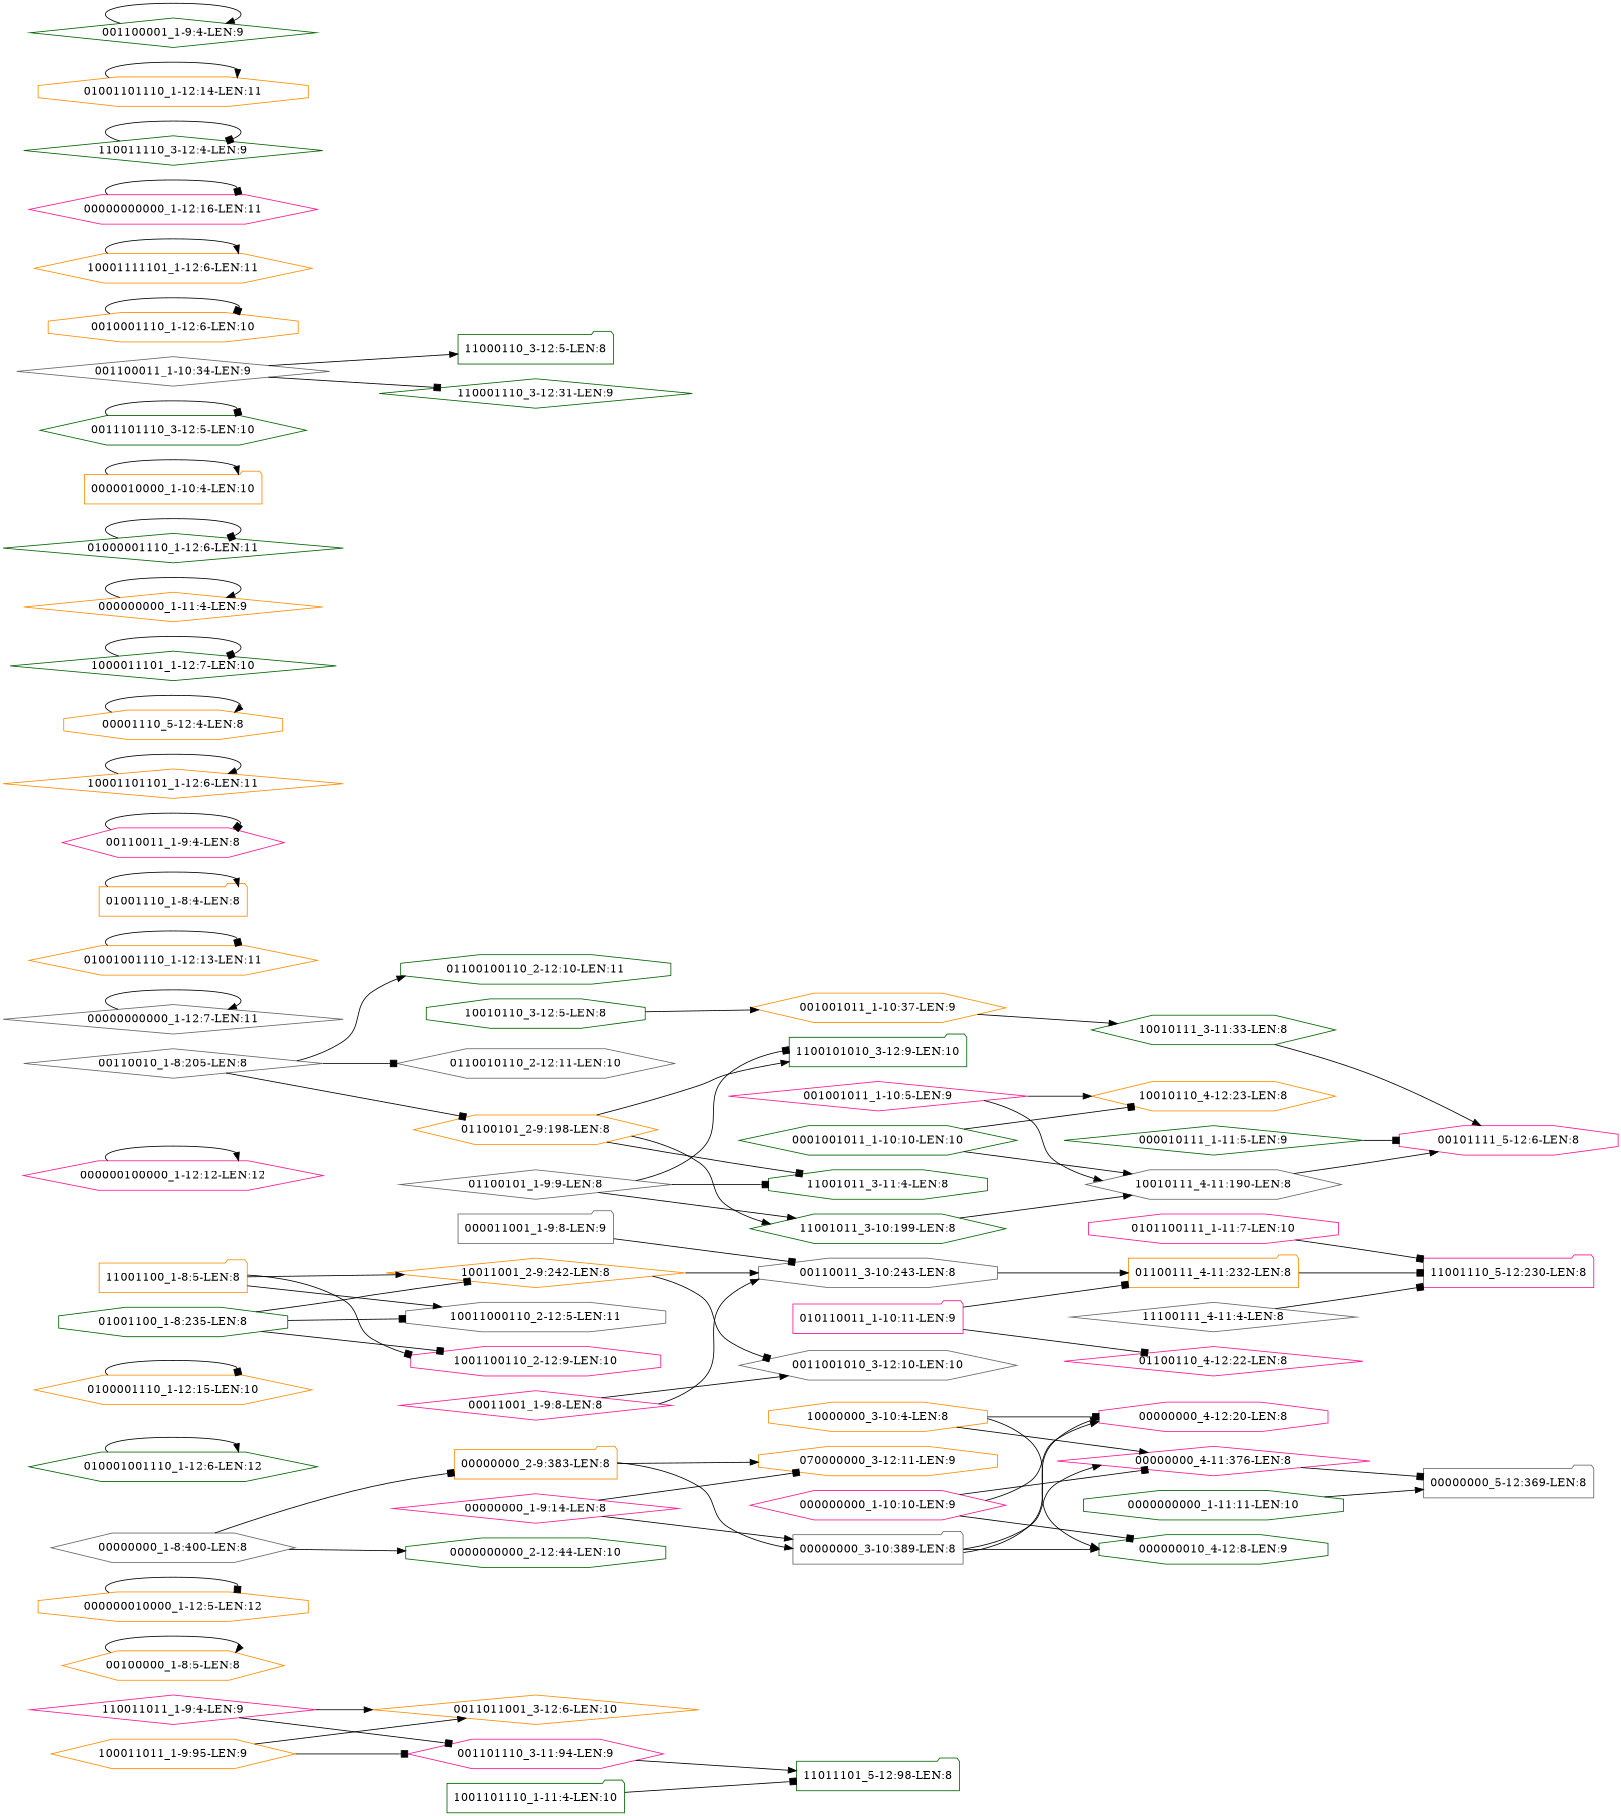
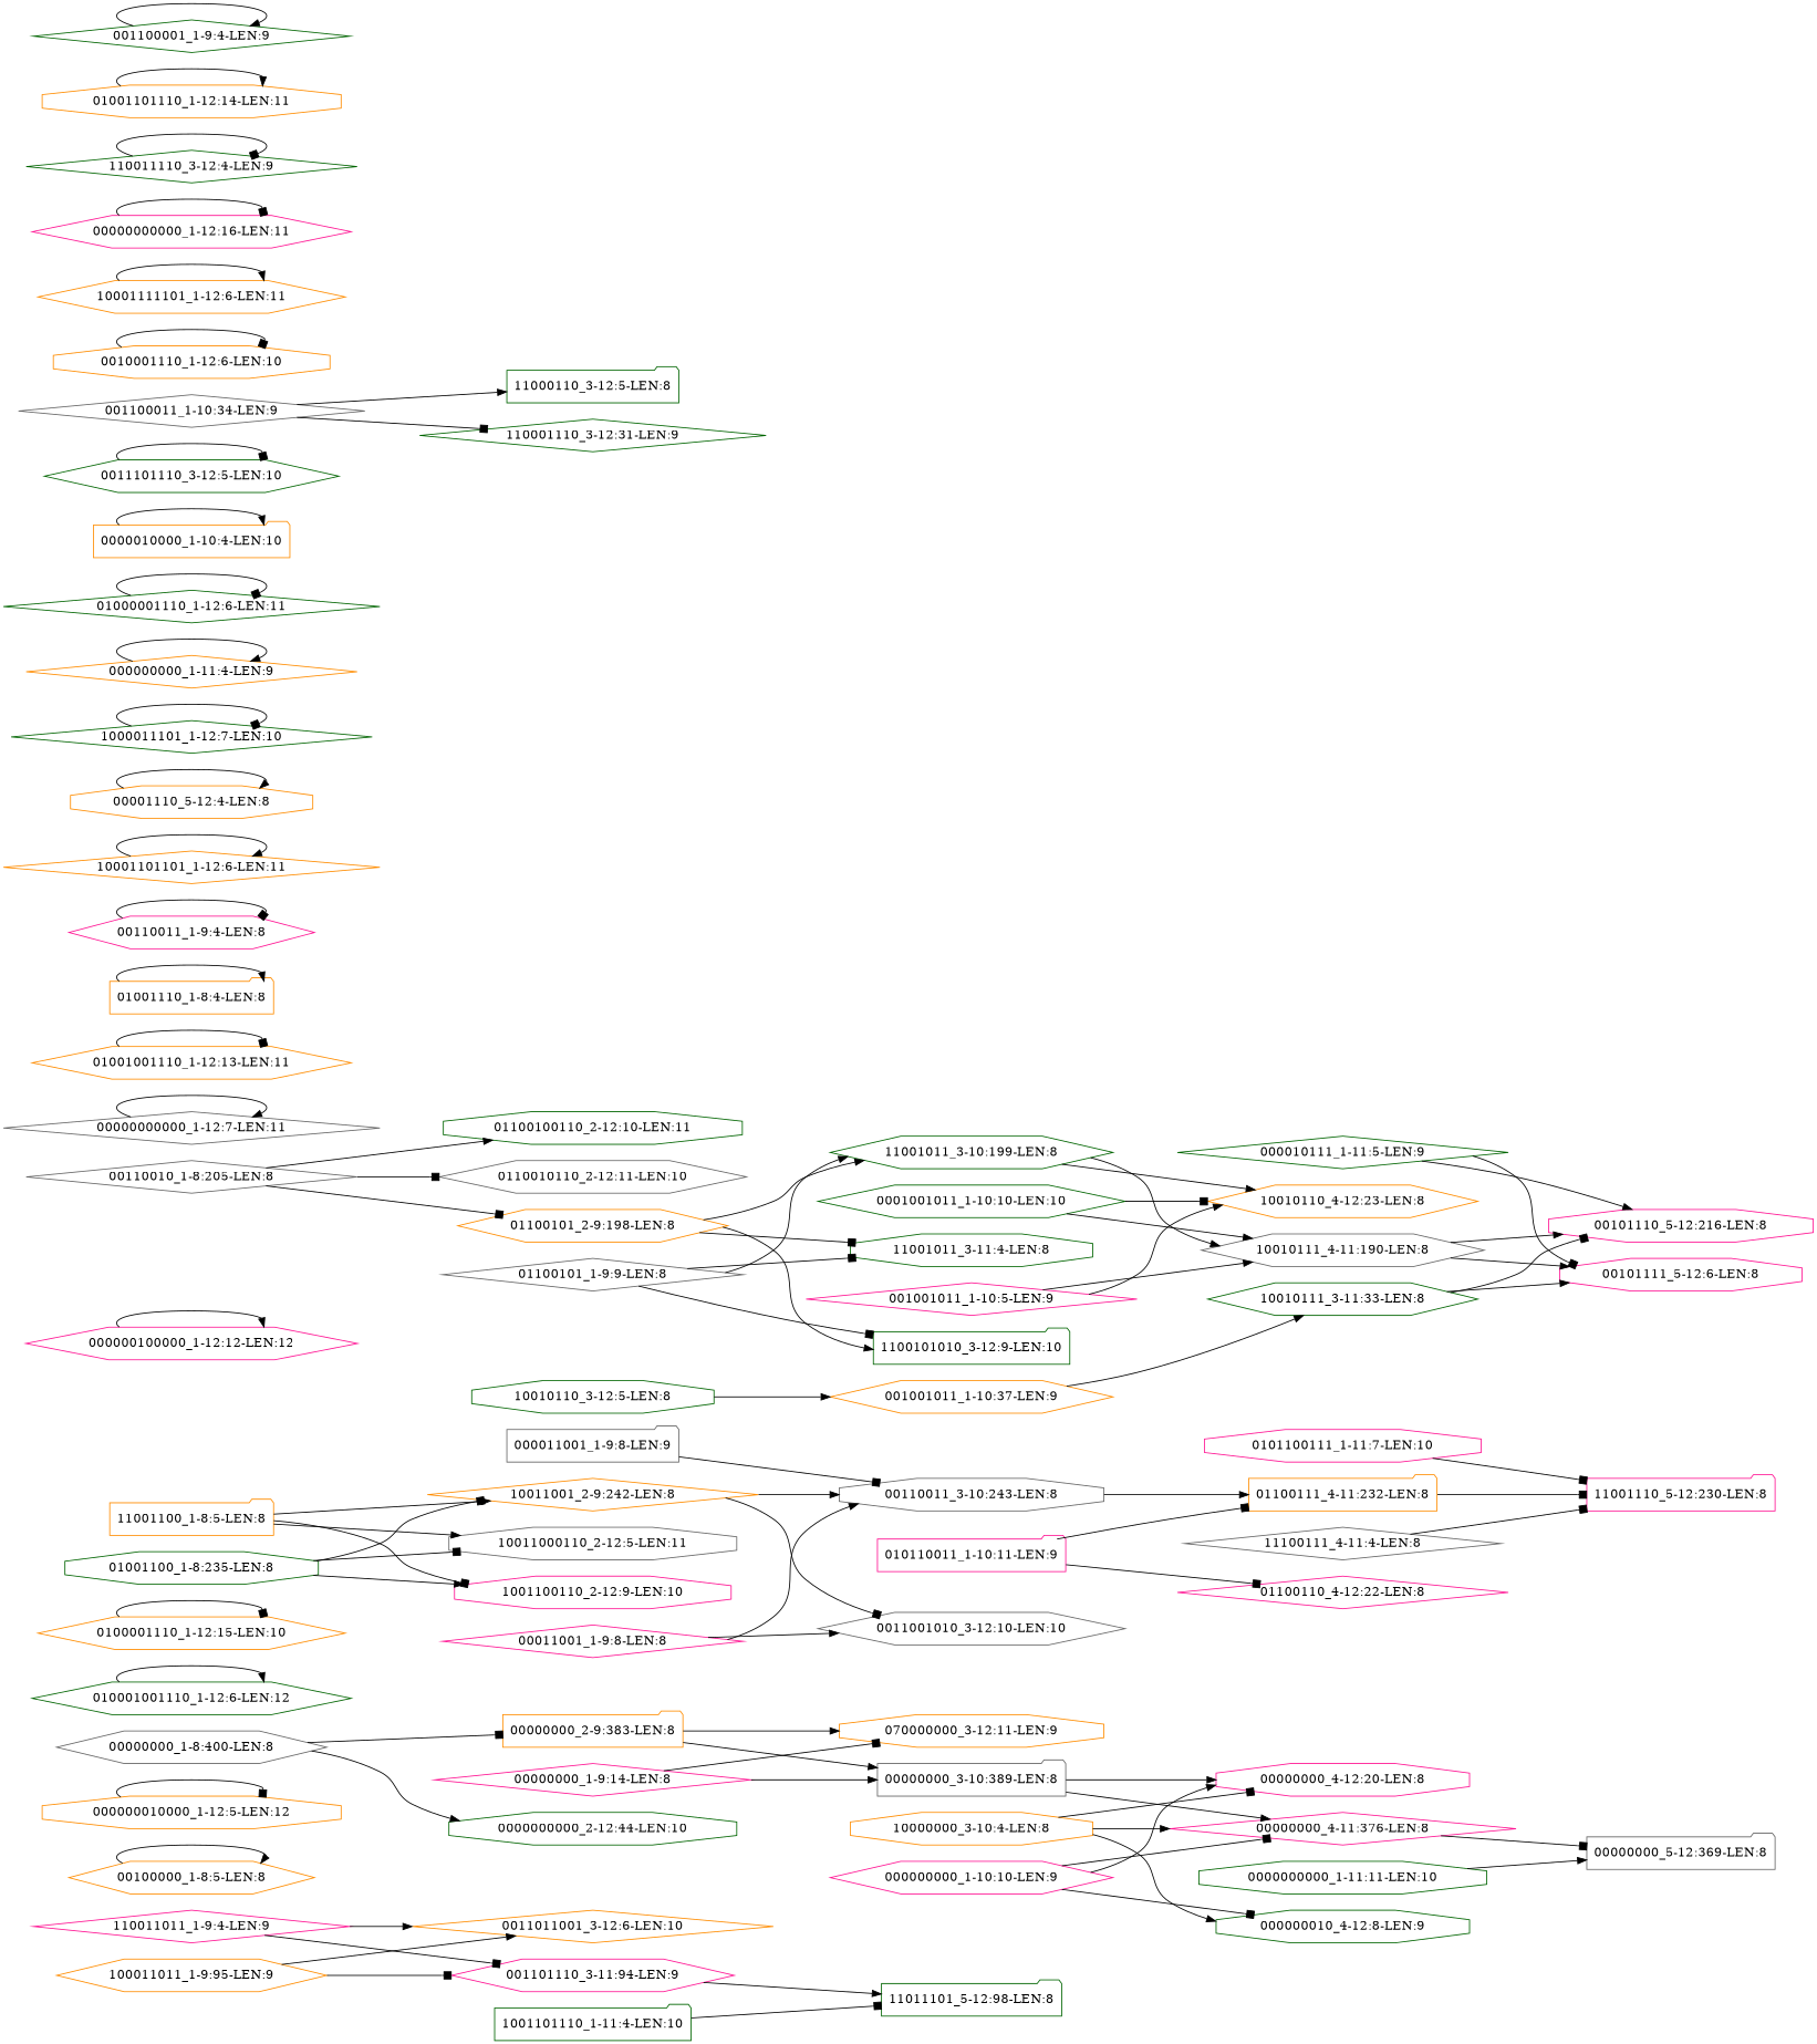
  digraph {
    rankdir=LR
    node [color=darkorange shape=hexagon]
    edge [arrowhead=normal]
    "110011011_1-9:4-LEN:9" [color=deeppink shape=diamond]
    "0011011001_3-12:6-LEN:10" [shape=diamond]
    "001101110_3-11:94-LEN:9" [color=deeppink]
    "11011101_5-12:98-LEN:8" [color=darkgreen shape=folder]
    "00100000_1-8:5-LEN:8"
    "000000010000_1-12:5-LEN:12" [shape=octagon]
    "00000000_2-9:383-LEN:8" [shape=folder]
    n8 [label="070000000_3-12:11-LEN:9" shape=octagon]
    "00000000_3-10:389-LEN:8" [color=gray40 shape=folder]
    "00000000_4-12:20-LEN:8" [color=deeppink shape=octagon]
    "00000000_4-11:376-LEN:8" [color=deeppink shape=diamond]
    "000000010_4-12:8-LEN:9" [color=darkgreen shape=octagon]
    "00000000_5-12:369-LEN:8" [color=gray40 shape=folder]
    "010001001110_1-12:6-LEN:12" [color=darkgreen]
    "0100001110_1-12:15-LEN:10"
    "0101100111_1-11:7-LEN:10" [color=deeppink shape=octagon]
    "11001110_5-12:230-LEN:8" [color=deeppink shape=folder]
    "10011001_2-9:242-LEN:8" [shape=diamond]
    "00110011_3-10:243-LEN:8" [color=gray40 shape=octagon]
    "0011001010_3-12:10-LEN:10" [color=gray40]
    "01100111_4-11:232-LEN:8" [shape=folder]
    "01100110_4-12:22-LEN:8" [color=deeppink shape=diamond]
    "100011011_1-9:95-LEN:9"
    "1001101110_1-11:4-LEN:10" [color=darkgreen shape=folder]
    "000000100000_1-12:12-LEN:12" [color=deeppink]
    "00000000_1-9:14-LEN:8" [color=deeppink shape=diamond]
    "01100101_1-9:9-LEN:8" [color=gray40 shape=diamond]
    "11001011_3-11:4-LEN:8" [color=darkgreen shape=octagon]
    "11001011_3-10:199-LEN:8" [color=darkgreen]
    "1100101010_3-12:9-LEN:10" [color=darkgreen shape=folder]
    "10010110_4-12:23-LEN:8"
    "10010111_4-11:190-LEN:8" [color=gray40]
+   "00101110_5-12:216-LEN:8" [color=deeppink shape=octagon]
    "00101111_5-12:6-LEN:8" [color=deeppink shape=octagon]
    "10010111_3-11:33-LEN:8" [color=darkgreen]
    "001001011_1-10:37-LEN:9"
    "10010110_3-12:5-LEN:8" [color=darkgreen shape=octagon]
    "00000000000_1-12:7-LEN:11" [color=gray40 shape=diamond]
    "01001001110_1-12:13-LEN:11"
    "001001011_1-10:5-LEN:9" [color=deeppink shape=diamond]
    "01001110_1-8:4-LEN:8" [shape=folder]
    "00000000_1-8:400-LEN:8" [color=gray40]
    "0000000000_2-12:44-LEN:10" [color=darkgreen shape=octagon]
    "00110011_1-9:4-LEN:8" [color=deeppink]
    "10001101101_1-12:6-LEN:11" [shape=diamond]
    "00001110_5-12:4-LEN:8" [shape=octagon]
    "1000011101_1-12:7-LEN:10" [color=darkgreen shape=diamond]
    "11001100_1-8:5-LEN:8" [shape=folder]
    "10011000110_2-12:5-LEN:11" [color=gray40 shape=octagon]
    "1001100110_2-12:9-LEN:10" [color=deeppink shape=octagon]
    "000000000_1-11:4-LEN:9" [shape=diamond]
    "01000001110_1-12:6-LEN:11" [color=darkgreen shape=diamond]
    "0000010000_1-10:4-LEN:10" [shape=folder]
    "01100101_2-9:198-LEN:8"
    "0000000000_1-11:11-LEN:10" [color=darkgreen shape=octagon]
    "10000000_3-10:4-LEN:8" [shape=octagon]
    "0011101110_3-12:5-LEN:10" [color=darkgreen]
    "01001100_1-8:235-LEN:8" [color=darkgreen shape=octagon]
    "000010111_1-11:5-LEN:9" [color=darkgreen shape=diamond]
    "001100011_1-10:34-LEN:9" [color=gray40 shape=diamond]
    "11000110_3-12:5-LEN:8" [color=darkgreen shape=folder]
    "110001110_3-12:31-LEN:9" [color=darkgreen shape=diamond]
    "0010001110_1-12:6-LEN:10" [shape=octagon]
    "0001001011_1-10:10-LEN:10" [color=darkgreen]
    "00110010_1-8:205-LEN:8" [color=gray40 shape=diamond]
    "0110010110_2-12:11-LEN:10" [color=gray40]
    "01100100110_2-12:10-LEN:11" [color=darkgreen shape=octagon]
    "10001111101_1-12:6-LEN:11"
    "11100111_4-11:4-LEN:8" [color=gray40 shape=diamond]
    "00000000000_1-12:16-LEN:11" [color=deeppink]
    "110011110_3-12:4-LEN:9" [color=darkgreen shape=diamond]
    "00011001_1-9:8-LEN:8" [color=deeppink shape=diamond]
    "000000000_1-10:10-LEN:9" [color=deeppink]
    "000011001_1-9:8-LEN:9" [color=gray40 shape=folder]
    "010110011_1-10:11-LEN:9" [color=deeppink shape=folder]
    "01001101110_1-12:14-LEN:11" [shape=octagon]
    "001100001_1-9:4-LEN:9" [color=darkgreen shape=diamond]
    "110011011_1-9:4-LEN:9" -> "0011011001_3-12:6-LEN:10"
    "110011011_1-9:4-LEN:9" -> "001101110_3-11:94-LEN:9" [arrowhead=box]
    "001101110_3-11:94-LEN:9" -> "11011101_5-12:98-LEN:8"
    "00100000_1-8:5-LEN:8" -> "00100000_1-8:5-LEN:8"
    "000000010000_1-12:5-LEN:12" -> "000000010000_1-12:5-LEN:12" [arrowhead=box]
    "00000000_2-9:383-LEN:8" -> n8
    "00000000_2-9:383-LEN:8" -> "00000000_3-10:389-LEN:8"
    "00000000_3-10:389-LEN:8" -> "00000000_4-12:20-LEN:8"
    "00000000_3-10:389-LEN:8" -> "00000000_4-11:376-LEN:8"
-   "00000000_3-10:389-LEN:8" -> "000000010_4-12:8-LEN:9"
    "00000000_4-11:376-LEN:8" -> "00000000_5-12:369-LEN:8" [arrowhead=box]
    "010001001110_1-12:6-LEN:12" -> "010001001110_1-12:6-LEN:12"
    "0100001110_1-12:15-LEN:10" -> "0100001110_1-12:15-LEN:10" [arrowhead=box]
    "0101100111_1-11:7-LEN:10" -> "11001110_5-12:230-LEN:8" [arrowhead=box]
    "10011001_2-9:242-LEN:8" -> "00110011_3-10:243-LEN:8"
    "10011001_2-9:242-LEN:8" -> "0011001010_3-12:10-LEN:10" [arrowhead=box]
    "00110011_3-10:243-LEN:8" -> "01100111_4-11:232-LEN:8"
    "01100111_4-11:232-LEN:8" -> "11001110_5-12:230-LEN:8" [arrowhead=box]
    "100011011_1-9:95-LEN:9" -> "0011011001_3-12:6-LEN:10"
    "100011011_1-9:95-LEN:9" -> "001101110_3-11:94-LEN:9" [arrowhead=box]
    "1001101110_1-11:4-LEN:10" -> "11011101_5-12:98-LEN:8" [arrowhead=box]
    "000000100000_1-12:12-LEN:12" -> "000000100000_1-12:12-LEN:12"
    "00000000_1-9:14-LEN:8" -> n8 [arrowhead=box]
    "00000000_1-9:14-LEN:8" -> "00000000_3-10:389-LEN:8"
    "01100101_1-9:9-LEN:8" -> "11001011_3-11:4-LEN:8" [arrowhead=box]
    "01100101_1-9:9-LEN:8" -> "11001011_3-10:199-LEN:8"
    "01100101_1-9:9-LEN:8" -> "1100101010_3-12:9-LEN:10" [arrowhead=box]
+   "11001011_3-10:199-LEN:8" -> "10010110_4-12:23-LEN:8"
    "11001011_3-10:199-LEN:8" -> "10010111_4-11:190-LEN:8"
+   "10010111_4-11:190-LEN:8" -> "00101110_5-12:216-LEN:8"
    "10010111_4-11:190-LEN:8" -> "00101111_5-12:6-LEN:8"
+   "10010111_3-11:33-LEN:8" -> "00101110_5-12:216-LEN:8" [arrowhead=box]
    "10010111_3-11:33-LEN:8" -> "00101111_5-12:6-LEN:8"
    "001001011_1-10:37-LEN:9" -> "10010111_3-11:33-LEN:8"
    "10010110_3-12:5-LEN:8" -> "001001011_1-10:37-LEN:9"
    "00000000000_1-12:7-LEN:11" -> "00000000000_1-12:7-LEN:11"
    "01001001110_1-12:13-LEN:11" -> "01001001110_1-12:13-LEN:11" [arrowhead=box]
    "001001011_1-10:5-LEN:9" -> "10010110_4-12:23-LEN:8"
    "001001011_1-10:5-LEN:9" -> "10010111_4-11:190-LEN:8"
    "01001110_1-8:4-LEN:8" -> "01001110_1-8:4-LEN:8"
    "00000000_1-8:400-LEN:8" -> "00000000_2-9:383-LEN:8" [arrowhead=box]
    "00000000_1-8:400-LEN:8" -> "0000000000_2-12:44-LEN:10"
    "00110011_1-9:4-LEN:8" -> "00110011_1-9:4-LEN:8" [arrowhead=box]
    "10001101101_1-12:6-LEN:11" -> "10001101101_1-12:6-LEN:11"
    "00001110_5-12:4-LEN:8" -> "00001110_5-12:4-LEN:8"
    "1000011101_1-12:7-LEN:10" -> "1000011101_1-12:7-LEN:10" [arrowhead=box]
    "11001100_1-8:5-LEN:8" -> "10011001_2-9:242-LEN:8"
    "11001100_1-8:5-LEN:8" -> "10011000110_2-12:5-LEN:11"
    "11001100_1-8:5-LEN:8" -> "1001100110_2-12:9-LEN:10" [arrowhead=box]
    "000000000_1-11:4-LEN:9" -> "000000000_1-11:4-LEN:9"
    "01000001110_1-12:6-LEN:11" -> "01000001110_1-12:6-LEN:11" [arrowhead=box]
    "0000010000_1-10:4-LEN:10" -> "0000010000_1-10:4-LEN:10"
    "01100101_2-9:198-LEN:8" -> "11001011_3-11:4-LEN:8" [arrowhead=box]
    "01100101_2-9:198-LEN:8" -> "11001011_3-10:199-LEN:8"
    "01100101_2-9:198-LEN:8" -> "1100101010_3-12:9-LEN:10"
    "0000000000_1-11:11-LEN:10" -> "00000000_5-12:369-LEN:8"
    "10000000_3-10:4-LEN:8" -> "00000000_4-12:20-LEN:8" [arrowhead=box]
    "10000000_3-10:4-LEN:8" -> "00000000_4-11:376-LEN:8"
    "10000000_3-10:4-LEN:8" -> "000000010_4-12:8-LEN:9"
    "0011101110_3-12:5-LEN:10" -> "0011101110_3-12:5-LEN:10" [arrowhead=box]
    "01001100_1-8:235-LEN:8" -> "10011001_2-9:242-LEN:8" [arrowhead=box]
    "01001100_1-8:235-LEN:8" -> "10011000110_2-12:5-LEN:11" [arrowhead=box]
-   "01001100_1-8:235-LEN:8" -> "1001100110_2-12:9-LEN:10" [arrowhead=box]
+   "01001100_1-8:235-LEN:8" -> "1001100110_2-12:9-LEN:10"
+   "000010111_1-11:5-LEN:9" -> "00101110_5-12:216-LEN:8"
    "000010111_1-11:5-LEN:9" -> "00101111_5-12:6-LEN:8" [arrowhead=box]
    "001100011_1-10:34-LEN:9" -> "11000110_3-12:5-LEN:8"
    "001100011_1-10:34-LEN:9" -> "110001110_3-12:31-LEN:9" [arrowhead=box]
    "0010001110_1-12:6-LEN:10" -> "0010001110_1-12:6-LEN:10" [arrowhead=box]
    "0001001011_1-10:10-LEN:10" -> "10010110_4-12:23-LEN:8" [arrowhead=box]
    "0001001011_1-10:10-LEN:10" -> "10010111_4-11:190-LEN:8"
    "00110010_1-8:205-LEN:8" -> "01100101_2-9:198-LEN:8" [arrowhead=box]
    "00110010_1-8:205-LEN:8" -> "0110010110_2-12:11-LEN:10" [arrowhead=box]
    "00110010_1-8:205-LEN:8" -> "01100100110_2-12:10-LEN:11"
    "10001111101_1-12:6-LEN:11" -> "10001111101_1-12:6-LEN:11"
    "11100111_4-11:4-LEN:8" -> "11001110_5-12:230-LEN:8" [arrowhead=box]
    "00000000000_1-12:16-LEN:11" -> "00000000000_1-12:16-LEN:11" [arrowhead=box]
    "110011110_3-12:4-LEN:9" -> "110011110_3-12:4-LEN:9" [arrowhead=box]
    "00011001_1-9:8-LEN:8" -> "00110011_3-10:243-LEN:8"
    "00011001_1-9:8-LEN:8" -> "0011001010_3-12:10-LEN:10"
    "000000000_1-10:10-LEN:9" -> "00000000_4-12:20-LEN:8"
    "000000000_1-10:10-LEN:9" -> "00000000_4-11:376-LEN:8" [arrowhead=box]
    "000000000_1-10:10-LEN:9" -> "000000010_4-12:8-LEN:9" [arrowhead=box]
    "000011001_1-9:8-LEN:9" -> "00110011_3-10:243-LEN:8" [arrowhead=box]
    "010110011_1-10:11-LEN:9" -> "01100111_4-11:232-LEN:8" [arrowhead=box]
    "010110011_1-10:11-LEN:9" -> "01100110_4-12:22-LEN:8" [arrowhead=box]
    "01001101110_1-12:14-LEN:11" -> "01001101110_1-12:14-LEN:11"
    "001100001_1-9:4-LEN:9" -> "001100001_1-9:4-LEN:9"
  }
